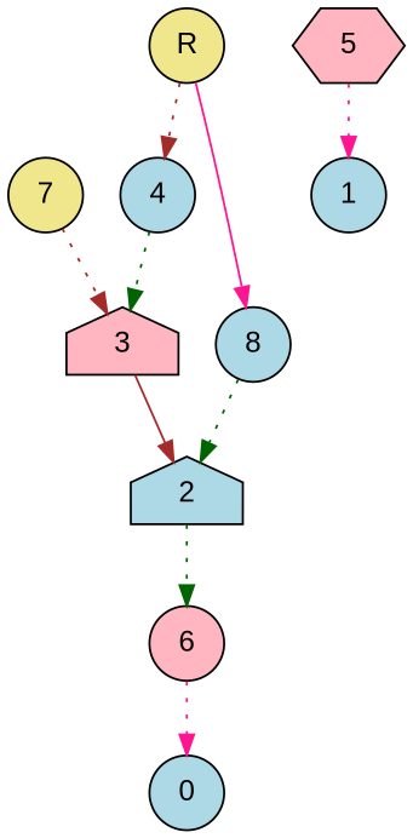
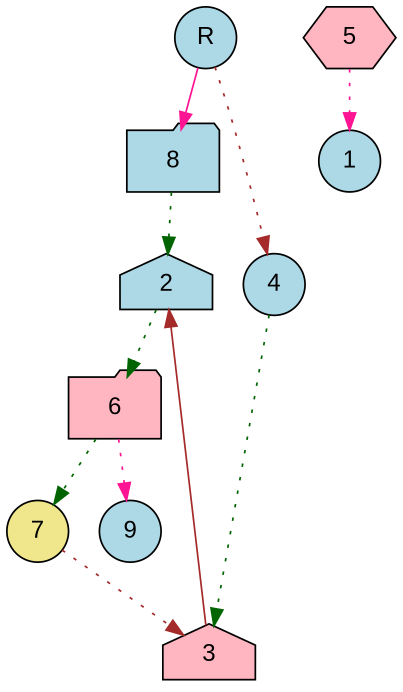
  digraph {
    fontname="Liberation Sans"
    node [fillcolor=lightblue fontname="Liberation Sans" shape=circle style=filled]
    edge [color=darkgreen fontname="Liberation Sans" style=dotted]
    2 [shape=house]
-   6 [fillcolor=lightpink]
+   6 [fillcolor=lightpink shape=folder]
    7 [fillcolor=khaki]
-   9 [label=0]
+   9
    3 [fillcolor=lightpink shape=house]
    5 [fillcolor=lightpink shape=hexagon]
    1
-   8
-   R [fillcolor=khaki]
+   8 [shape=folder]
+   R
    4
    2 -> 6
+   6 -> 7
    6 -> 9 [color=deeppink]
    7 -> 3 [color=brown]
    3 -> 2 [color=brown style=solid]
    5 -> 1 [color=deeppink]
    8 -> 2
    R -> 8 [color=deeppink style=solid]
    R -> 4 [color=brown]
    4 -> 3
  }
